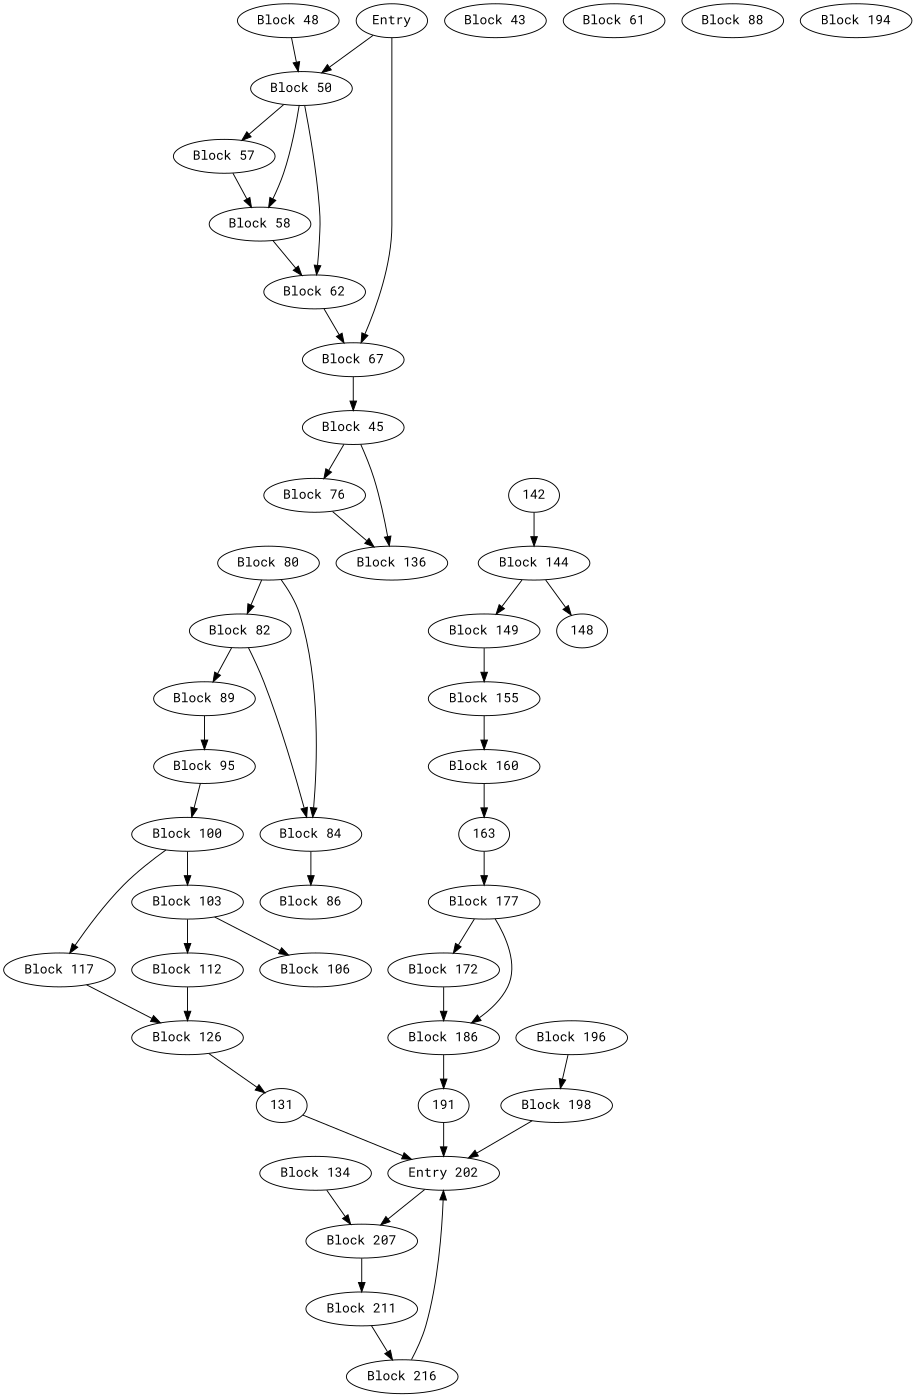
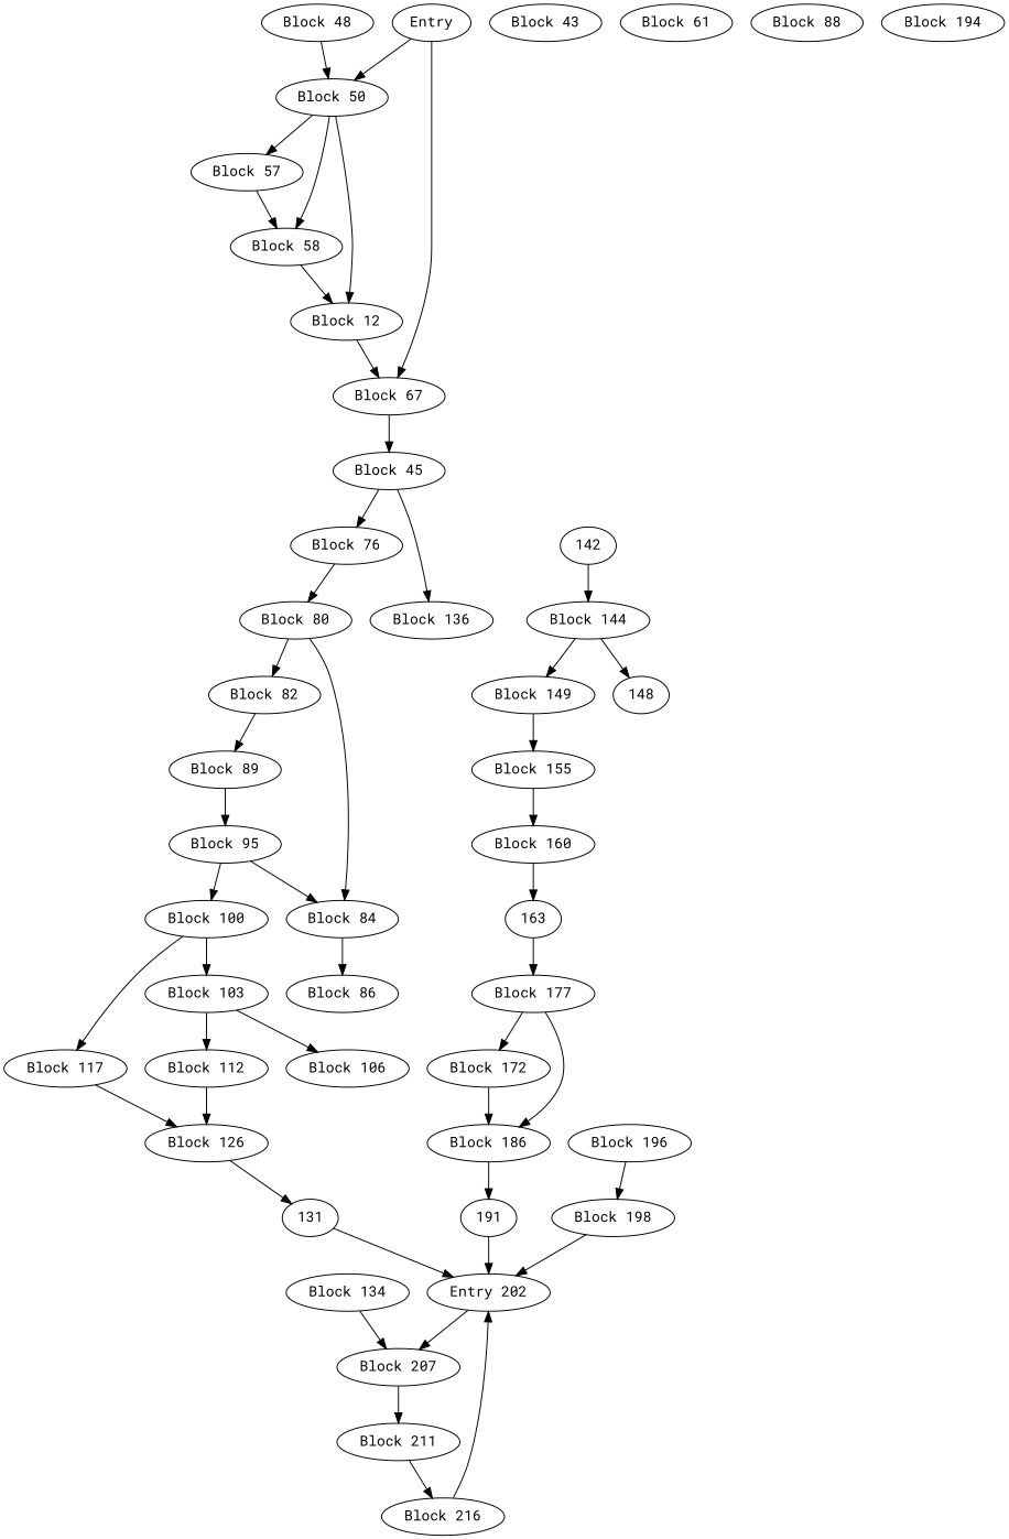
  digraph {
    fontname="Roboto Mono"
    node [fontname="Roboto Mono"]
    edge [fontname="Roboto Mono"]
    n1 [label=Entry]
    n2 [label="Block 50"]
    n3 [label="Block 67"]
    n4 [label="Block 57"]
    n5 [label="Block 58"]
-   n6 [label="Block 62"]
+   n6 [label="Block 12"]
    n7 [label="Block 45"]
    n8 [label="Block 43"]
    n9 [label="Block 48"]
    n10 [label="Block 61"]
    n11 [label="Block 76"]
    n12 [label="Block 136"]
    n13 [label="Block 80"]
    n14 [label="Block 82"]
    n15 [label="Block 84"]
    n16 [label="Block 89"]
    n17 [label="Block 86"]
    n18 [label="Block 95"]
    n19 [label="Block 88"]
    n20 [label="Block 100"]
    n21 [label="Block 103"]
    n22 [label="Block 117"]
    n23 [label="Block 106"]
    n24 [label="Block 112"]
    n25 [label="Block 126"]
    131
    n27 [label="Entry 202"]
    n28 [label="Block 134"]
    n29 [label="Block 207"]
    n30 [label="Block 211"]
    n31 [label="Block 144"]
    n32 [label="Block 149"]
    148
    142
    n35 [label="Block 155"]
    n36 [label="Block 160"]
    163
    n38 [label="Block 177"]
    n39 [label="Block 172"]
    n40 [label="Block 186"]
    191
    n42 [label="Block 194"]
    n43 [label="Block 196"]
    n44 [label="Block 198"]
    n45 [label="Block 216"]
    n1 -> n2
    n1 -> n3
    n2 -> n4
    n2 -> n5
    n2 -> n6
    n3 -> n7
    n4 -> n5
    n5 -> n6
    n6 -> n3
    n7 -> n11
    n7 -> n12
    n9 -> n2
-   n11 -> n12
+   n11 -> n13
    n13 -> n14
    n13 -> n15
-   n14 -> n15
+   n18 -> n15
    n14 -> n16
    n15 -> n17
    n16 -> n18
    n18 -> n20
    n20 -> n21
    n20 -> n22
    n21 -> n23
    n21 -> n24
    n22 -> n25
    n24 -> n25
    n25 -> 131
    131 -> n27
    n27 -> n29
    n28 -> n29
    n29 -> n30
    n30 -> n45
    n31 -> n32
    n31 -> 148
    n32 -> n35
    142 -> n31
    n35 -> n36
    n36 -> 163
    163 -> n38
    n38 -> n39
    n38 -> n40
    n39 -> n40
    n40 -> 191
    191 -> n27
    n43 -> n44
    n44 -> n27
    n45 -> n27
  }
